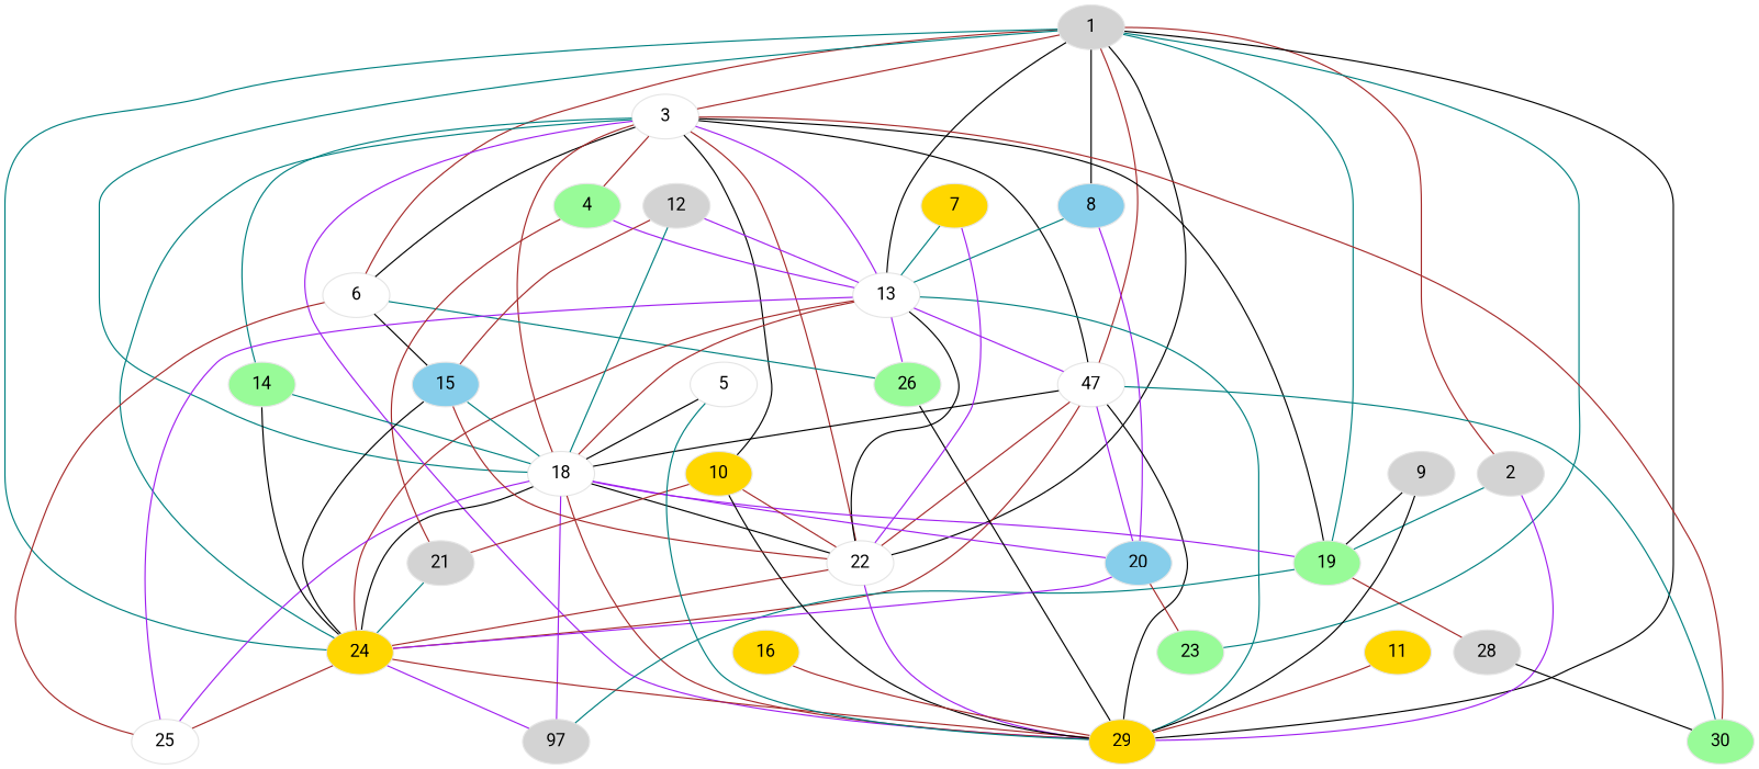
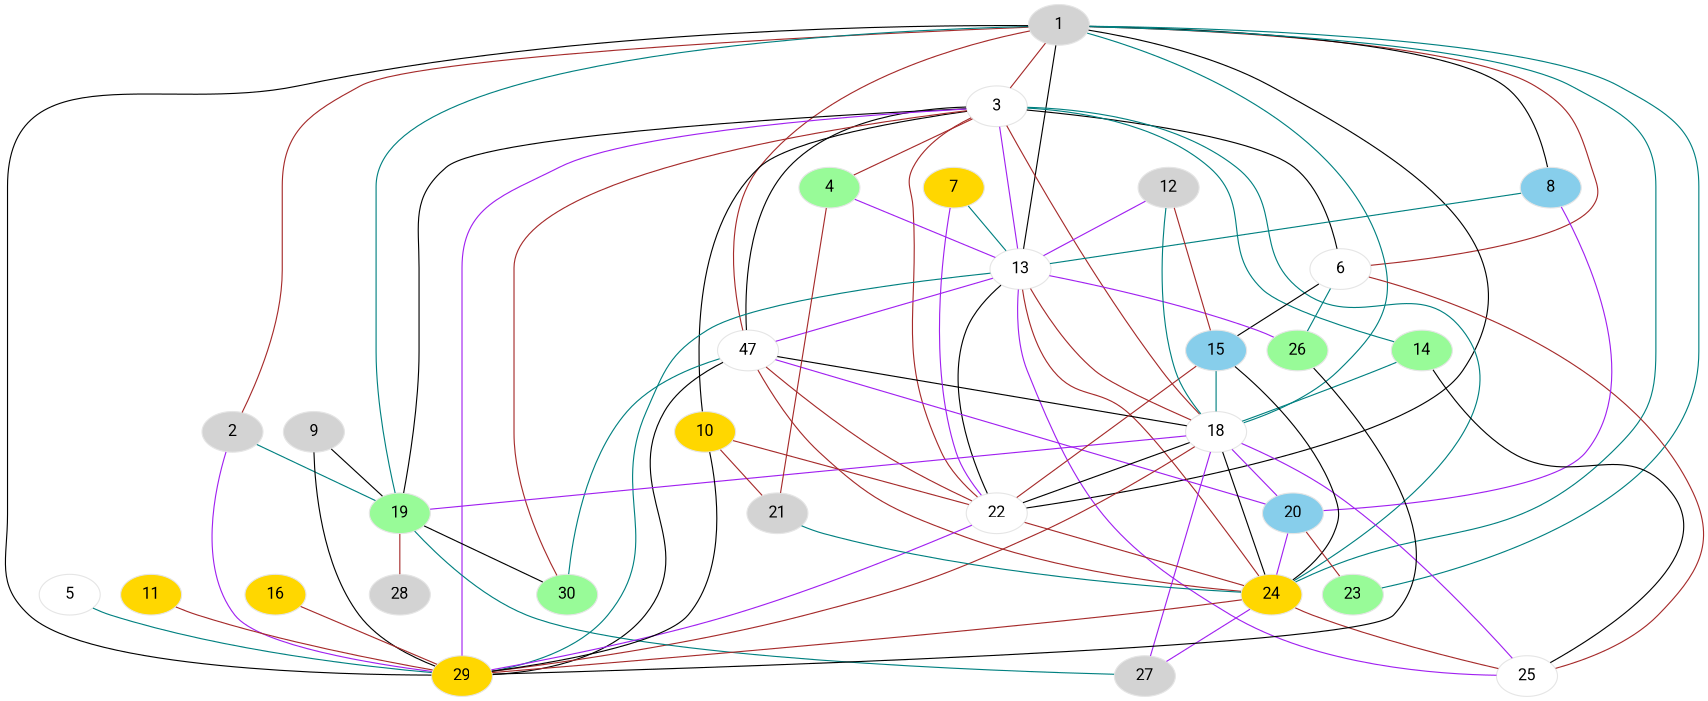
  graph {
    fontname=Roboto
    node [color=gray90 fillcolor=white fontname=Roboto style=filled]
    edge [color=brown fontname=Roboto weight=1.0]
    1 [fillcolor=lightgrey]
    2 [fillcolor=lightgrey]
    3
    6
    8 [fillcolor=skyblue]
    13
    n7 [label=47]
    18
    19 [fillcolor=palegreen]
    22
    23 [fillcolor=palegreen]
    24 [fillcolor=gold]
    29 [fillcolor=gold]
    4 [fillcolor=palegreen]
    10 [fillcolor=gold]
    14 [fillcolor=palegreen]
    30 [fillcolor=palegreen]
    15 [fillcolor=skyblue]
    25
    26 [fillcolor=palegreen]
    20 [fillcolor=skyblue]
-   27 [fillcolor=lightgrey label=97]
+   27 [fillcolor=lightgrey]
    28 [fillcolor=lightgrey]
    21 [fillcolor=lightgrey]
    5
    7 [fillcolor=gold]
    9 [fillcolor=lightgrey]
    11 [fillcolor=gold]
    12 [fillcolor=lightgrey]
    16 [fillcolor=gold]
    1 -- 2
    1 -- 3 [weight=3.0]
    1 -- 6
    1 -- 8 [color=black]
    1 -- 13 [color=black weight=3.0]
    1 -- n7 [weight=4.0]
    1 -- 18 [color=teal weight=3.0]
    1 -- 19 [color=teal]
    1 -- 22 [color=black weight=3.0]
    1 -- 23 [color=teal]
    1 -- 24 [color=teal weight=4.0]
    1 -- 29 [color=black weight=4.0]
    2 -- 19 [color=teal]
    2 -- 29 [color=purple]
    3 -- 6 [color=black]
    3 -- 13 [color=purple]
    3 -- n7 [color=black]
    3 -- 18 [weight=2.0]
    3 -- 19 [color=black]
    3 -- 22
    3 -- 24 [color=teal weight=2.0]
    3 -- 29 [color=purple weight=2.0]
    3 -- 4
    3 -- 10 [color=black]
    3 -- 14 [color=teal]
    3 -- 30
    6 -- 15 [color=black]
    6 -- 25
    6 -- 26 [color=teal]
    8 -- 13 [color=teal]
    8 -- 20 [color=purple]
    13 -- n7 [color=purple]
    13 -- 18
    13 -- 22 [color=black]
    13 -- 24
    13 -- 29 [color=teal weight=2.0]
    13 -- 25 [color=purple]
    13 -- 26 [color=purple]
    n7 -- 18 [color=black]
    n7 -- 22
    n7 -- 24
    n7 -- 29 [color=black]
    n7 -- 30 [color=teal]
    n7 -- 20 [color=purple weight=2.0]
    18 -- 19 [color=purple]
    18 -- 22 [color=black]
    18 -- 24 [color=black]
    18 -- 29
    18 -- 25 [color=purple]
    18 -- 20 [color=purple]
    18 -- 27 [color=purple]
    19 -- 27 [color=teal]
    19 -- 28
    22 -- 24 [weight=3.0]
    22 -- 29 [color=purple]
    24 -- 29
    24 -- 25
    24 -- 27 [color=purple]
    4 -- 13 [color=purple]
    4 -- 21
    10 -- 22
    10 -- 29 [color=black]
    10 -- 21
    14 -- 18 [color=teal]
-   14 -- 24 [color=black]
+   14 -- 25 [color=black]
    15 -- 18 [color=teal]
    15 -- 22
    15 -- 24 [color=black]
    26 -- 29 [color=black]
    20 -- 23 [weight=2.0]
    20 -- 24 [color=purple weight=2.0]
-   28 -- 30 [color=black]
+   19 -- 30 [color=black]
    21 -- 24 [color=teal]
-   5 -- 18 [color=black]
    5 -- 29 [color=teal]
    7 -- 13 [color=teal]
    7 -- 22 [color=purple]
    9 -- 19 [color=black]
    9 -- 29 [color=black]
    11 -- 29
    12 -- 13 [color=purple]
    12 -- 18 [color=teal]
    12 -- 15
    16 -- 29
  }
